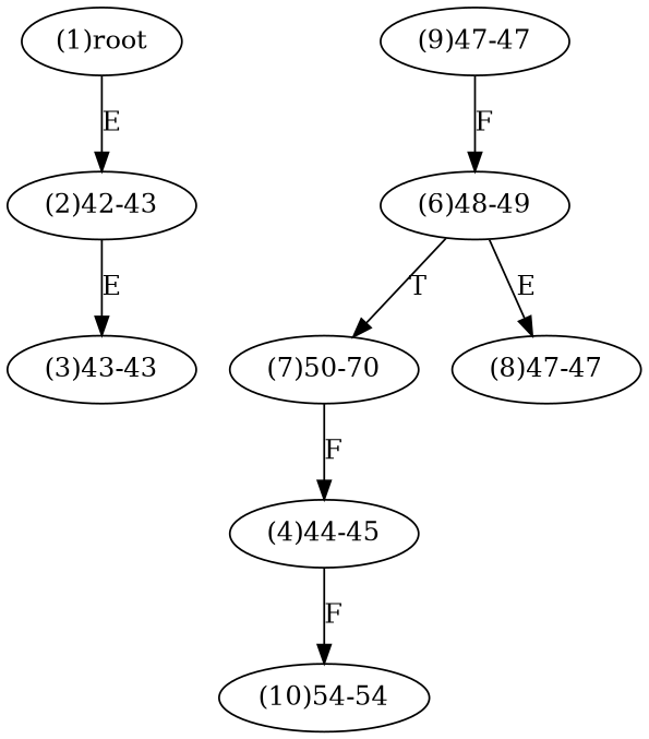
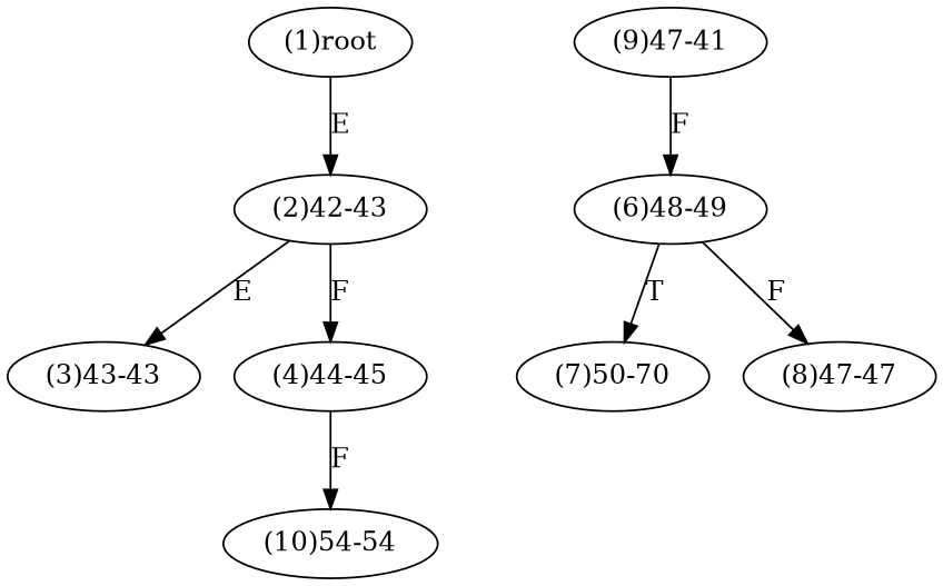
  digraph {
    n1 [label="(1)root"]
    n2 [label="(2)42-43"]
    n3 [label="(3)43-43"]
    n4 [label="(4)44-45"]
    n5 [label="(10)54-54"]
-   n6 [label="(9)47-47"]
+   n6 [label="(9)47-41"]
    n7 [label="(6)48-49"]
    n8 [label="(7)50-70"]
    n9 [label="(8)47-47"]
    n1 -> n2 [label=E]
    n2 -> n3 [label=E]
-   n8 -> n4 [label=F]
+   n2 -> n4 [label=F]
    n4 -> n5 [label=F]
    n6 -> n7 [label=F]
    n7 -> n8 [label=T]
-   n7 -> n9 [label=E]
+   n7 -> n9 [label=F]
  }
